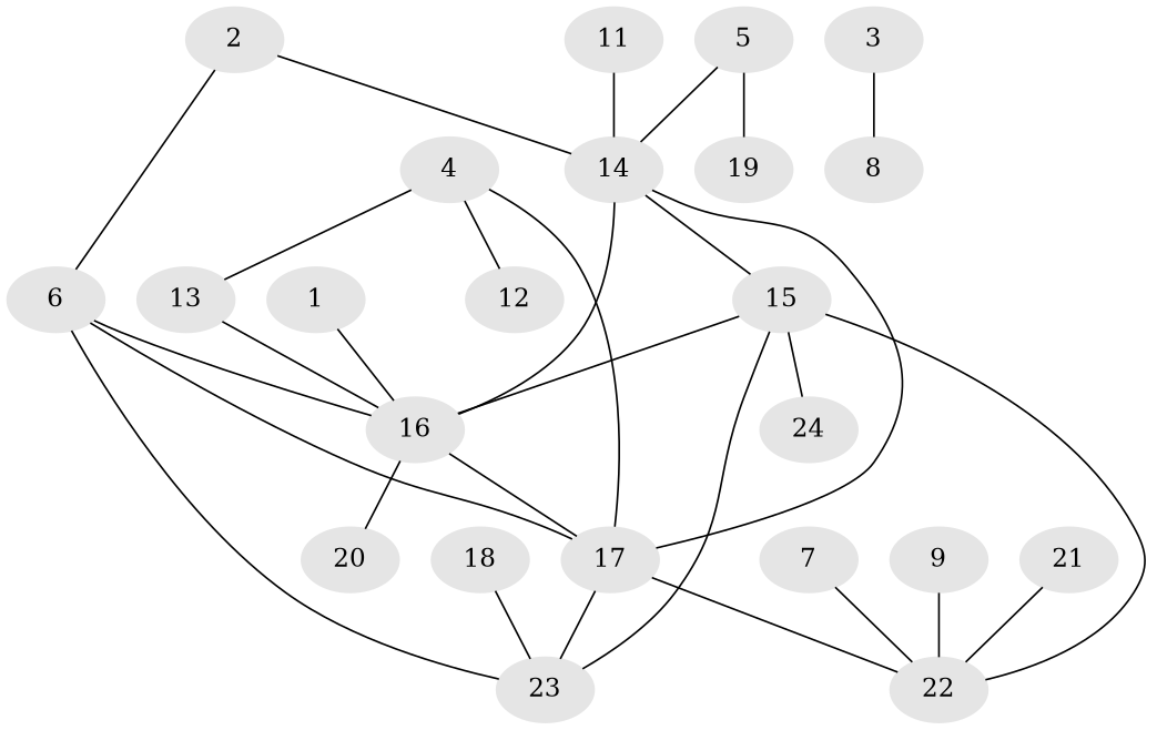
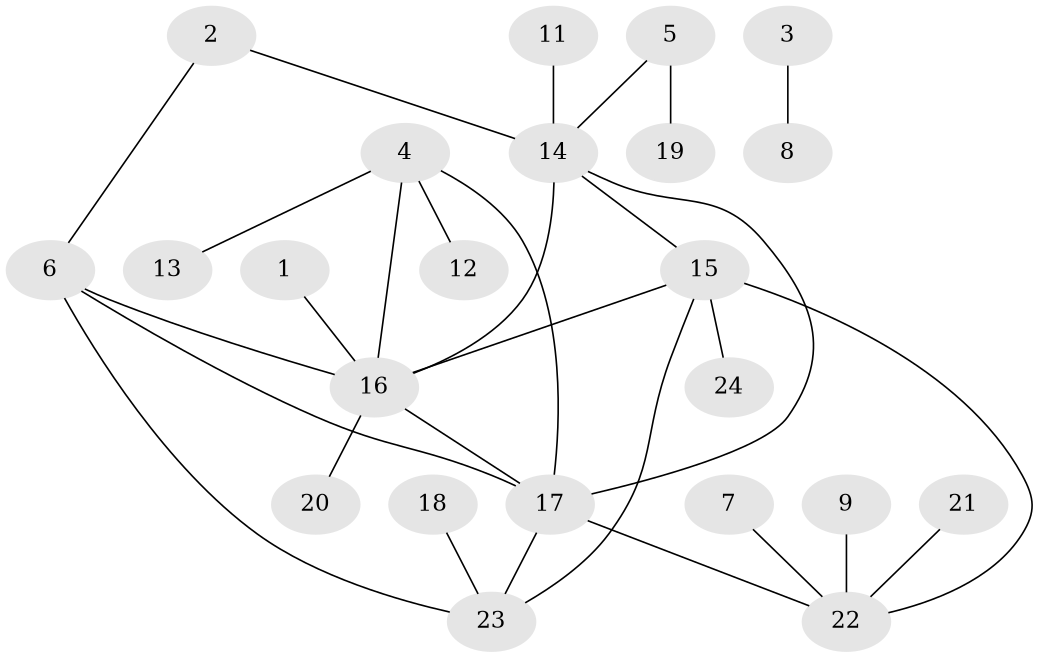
  graph {
    node [color=gray90 style=filled]
    edge [weight=1.0]
    1
    16
    17
    20
    2
    6
    14
    23
    15
    3
    8
    4
    12
    13
    22
    5
    19
    7
    9
    11
    24
    18
    21
    1 -- 16
    16 -- 17
    16 -- 20
    17 -- 23
    17 -- 22
    2 -- 6
    2 -- 14
    6 -- 16
    6 -- 17
    6 -- 23
    14 -- 16 [weight=2.0]
    14 -- 17
    14 -- 15
    15 -- 16
    15 -- 23
    15 -- 22
    15 -- 24
    3 -- 8
-   13 -- 16
+   4 -- 16
    4 -- 17
    4 -- 12
    4 -- 13
    5 -- 14
    5 -- 19
    7 -- 22
    9 -- 22
    11 -- 14
    18 -- 23
    21 -- 22
  }
